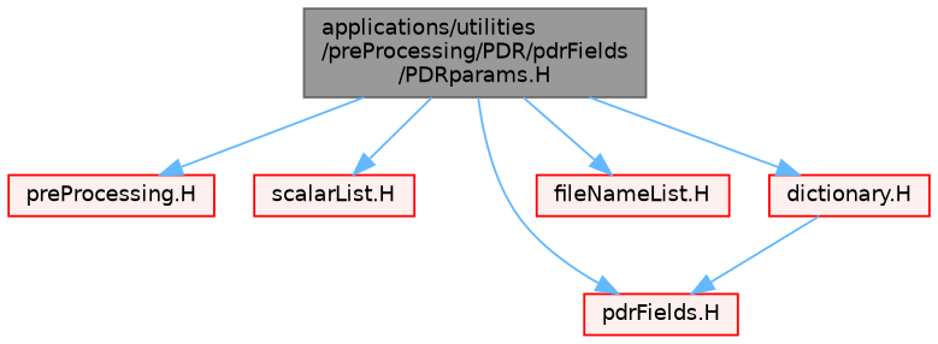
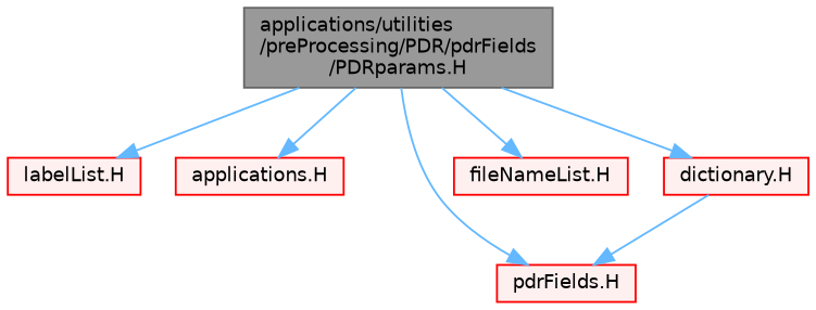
  digraph {
    node [color=red fillcolor="#FFF0F0" fontname=Helvetica fontsize=10 shape=box style=filled]
    edge [color=steelblue1 fontname=Helvetica fontsize=10 labelfontname=Helvetica labelfontsize=10 style=solid]
    n1 [color=gray40 fillcolor=grey60 fontcolor=black height=0.2 label="applications/utilities\l/preProcessing/PDR/pdrFields\l/PDRparams.H" width=0.4]
-   n2 [height=0.2 label="preProcessing.H" width=0.4]
-   n3 [height=0.2 label="scalarList.H" width=0.4]
+   n2 [height=0.2 label="labelList.H" width=0.4]
+   n3 [height=0.2 label="applications.H" width=0.4]
    n4 [height=0.2 label="pdrFields.H" width=0.4]
    n5 [height=0.2 label="fileNameList.H" width=0.4]
    n6 [height=0.2 label="dictionary.H" width=0.4]
    n1 -> n2
    n1 -> n3
    n1 -> n4
    n1 -> n5
    n1 -> n6
    n6 -> n4
  }
